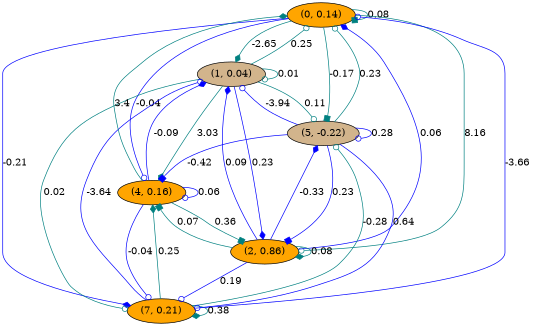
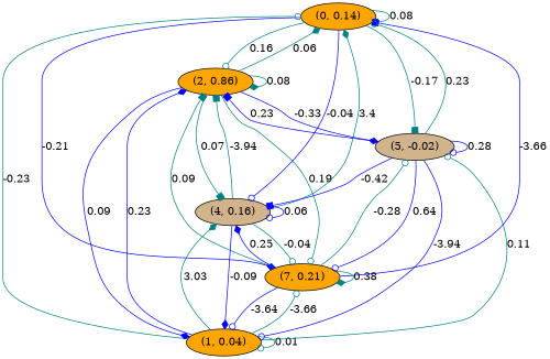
  digraph {
    node [fillcolor=orange style=filled]
    edge [arrowhead=odot color=teal]
    n1 [label="(0, 0.14)"]
-   n2 [fillcolor=tan label="(1, 0.04)"]
+   n2 [label="(1, 0.04)"]
    n3 [label="(2, 0.86)"]
    n4 [label="(7, 0.21)"]
-   n5 [label="(4, 0.16)"]
-   n6 [fillcolor=tan label="(5, -0.22)"]
+   n5 [fillcolor=tan label="(4, 0.16)"]
+   n6 [fillcolor=tan label="(5, -0.02)"]
    n1 -> n1 [arrowhead=box label=0.08]
-   n1 -> n2 [arrowhead=diamond label=-2.65]
-   n1 -> n3 [label=8.16]
+   n1 -> n3 [label=0.16]
    n1 -> n4 [arrowhead=diamond color=blue label=-0.21]
    n1 -> n5 [color=blue label=-0.04]
    n1 -> n6 [arrowhead=box label=-0.17]
-   n2 -> n1 [label=0.25]
+   n2 -> n1 [label=-0.23]
    n2 -> n2 [label=0.01]
    n2 -> n3 [arrowhead=diamond color=blue label=0.23]
-   n2 -> n4 [label=0.02]
+   n2 -> n4 [label=-3.66]
    n2 -> n5 [arrowhead=diamond label=3.03]
    n2 -> n6 [label=0.11]
-   n3 -> n1 [arrowhead=diamond color=blue label=0.06]
+   n3 -> n1 [arrowhead=diamond label=0.06]
    n3 -> n2 [arrowhead=diamond color=blue label=0.09]
    n3 -> n3 [arrowhead=diamond label=0.08]
-   n3 -> n4 [color=blue label=0.19]
+   n3 -> n4 [label=0.19]
    n3 -> n5 [arrowhead=box label=0.07]
    n3 -> n6 [arrowhead=diamond color=blue label=-0.33]
-   n4 -> n1 [color=blue label=-3.66]
+   n4 -> n1 [arrowhead=box color=blue label=-3.66]
    n4 -> n2 [color=blue label=-3.64]
+   n4 -> n3 [arrowhead=box label=0.09]
    n4 -> n4 [arrowhead=diamond label=0.38]
-   n4 -> n5 [arrowhead=diamond label=0.25]
+   n4 -> n5 [arrowhead=diamond color=blue label=0.25]
    n4 -> n6 [label=-0.28]
    n5 -> n1 [arrowhead=diamond label=3.4]
    n5 -> n2 [arrowhead=diamond color=blue label=-0.09]
-   n5 -> n3 [arrowhead=box label=0.36]
-   n5 -> n4 [color=blue label=-0.04]
+   n5 -> n3 [arrowhead=box label=-3.94]
+   n5 -> n4 [label=-0.04]
    n5 -> n5 [color=blue label=0.06]
    n6 -> n1 [label=0.23]
    n6 -> n2 [color=blue label=-3.94]
    n6 -> n3 [arrowhead=box color=blue label=0.23]
    n6 -> n4 [color=blue label=0.64]
    n6 -> n5 [arrowhead=box color=blue label=-0.42]
    n6 -> n6 [color=blue label=0.28]
  }
